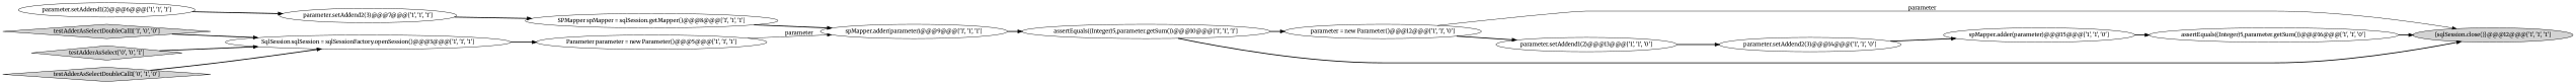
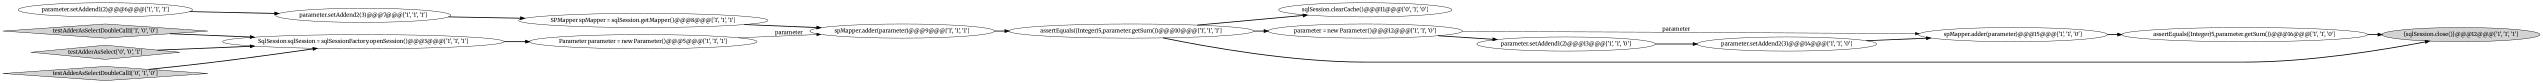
  digraph {
    fontname=Merriweather
    rankdir=LR
    node [fillcolor=white fontname=Merriweather shape=ellipse style=filled]
    edge [fontname=Merriweather style=bold]
    n1 [label="assertEquals((Integer)5,parameter.getSum())@@@10@@@['1', '1', '1']"]
+   n2 [label="sqlSession.clearCache()@@@11@@@['0', '1', '0']"]
    n3 [label="parameter = new Parameter()@@@12@@@['1', '1', '0']"]
    n4 [fillcolor=lightgray label="{sqlSession.close()}@@@12@@@['1', '1', '1']"]
    n5 [label="spMapper.adder(parameter)@@@15@@@['1', '1', '0']"]
    n6 [label="parameter.setAddend1(2)@@@13@@@['1', '1', '0']"]
    n7 [label="SPMapper spMapper = sqlSession.getMapper()@@@8@@@['1', '1', '1']"]
    n8 [label="spMapper.adder(parameter)@@@9@@@['1', '1', '1']"]
    n9 [fillcolor=lightgray label="testAdderAsSelectDoubleCall1['1', '0', '0']" shape=diamond]
    n10 [label="SqlSession sqlSession = sqlSessionFactory.openSession()@@@3@@@['1', '1', '1']"]
    n11 [label="Parameter parameter = new Parameter()@@@5@@@['1', '1', '1']"]
    n12 [label="assertEquals((Integer)5,parameter.getSum())@@@16@@@['1', '1', '0']"]
    n13 [label="parameter.setAddend2(3)@@@14@@@['1', '1', '0']"]
    n14 [label="parameter.setAddend2(3)@@@7@@@['1', '1', '1']"]
    n15 [label="parameter.setAddend1(2)@@@6@@@['1', '1', '1']"]
    n16 [fillcolor=lightgray label="testAdderAsSelect['0', '0', '1']" shape=diamond]
    n17 [fillcolor=lightgray label="testAdderAsSelectDoubleCall1['0', '1', '0']" shape=diamond]
+   n1 -> n2
    n1 -> n3
    n1 -> n4
-   n3 -> n4 [label=parameter style=solid]
+   n3 -> n5 [label=parameter style=solid]
    n3 -> n6
    n5 -> n12
    n6 -> n13
    n7 -> n8
    n8 -> n1
    n9 -> n10
    n10 -> n11
    n11 -> n8 [label=parameter style=solid]
    n12 -> n4
    n13 -> n5
    n14 -> n7
    n15 -> n14
    n16 -> n10
    n17 -> n10
  }
